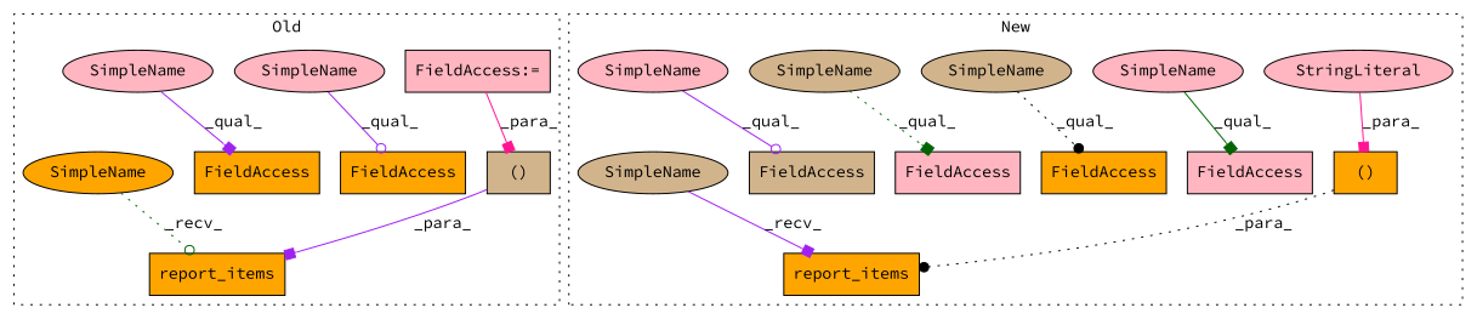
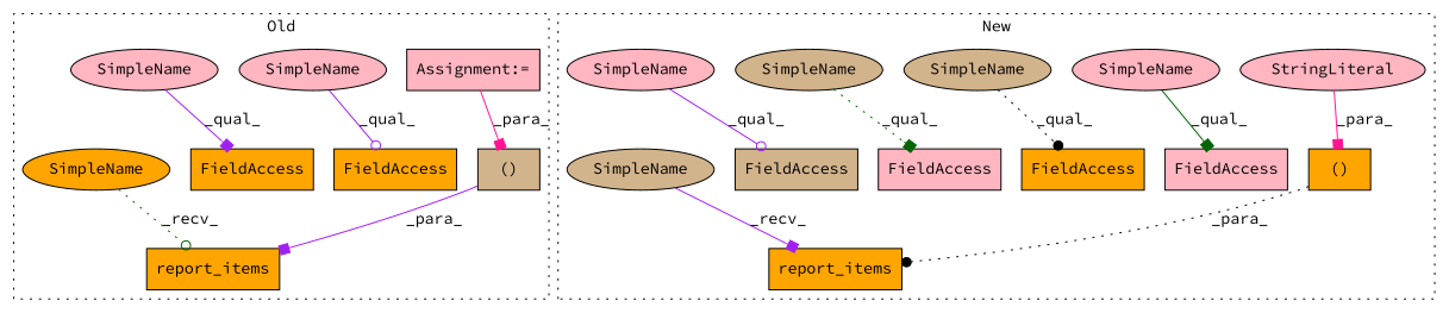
  digraph {
    fontname="Source Code Pro"
    node [a=42 l=4 s=5943 shape=box style=filled fillcolor=lightpink fontname="Source Code Pro"]
    edge [color=purple style=solid arrowhead=box fontname="Source Code Pro"]
    n1 [a=32 l="22,2" label=report_items s="6227,6334" fillcolor=orange]
    n2 [a=106 l=32 label="()" s=6301 fillcolor=tan]
    n3 [a=22 l=11 label=FieldAccess fillcolor=orange]
    n4 [a=22 l=10 label=FieldAccess s=5908 fillcolor=orange]
-   n5 [a=7 l=1 label="FieldAccess:=" s=6176]
+   n5 [a=7 l=1 label="Assignment:=" s=6176]
    n6 [label=SimpleName shape=ellipse]
    n7 [label=SimpleName s=5908 shape=ellipse]
    n8 [label=SimpleName s=6222 shape=ellipse fillcolor=orange]
    n9 [a=32 l="22,2" label=report_items s="9816,10048" fillcolor=orange]
    n10 [a=106 l=110 label="()" s=9694 fillcolor=orange]
    n11 [a=45 l=32 label=StringLiteral s=9772 shape=ellipse]
    n12 [a=22 l=22 label=FieldAccess s=9530]
    n13 [a=22 l=23 label=FieldAccess s=9575 fillcolor=orange]
    n14 [a=22 l=22 label=FieldAccess s=9462 fillcolor=tan]
    n15 [a=22 l=23 label=FieldAccess s=9645]
    n16 [label=SimpleName s=9645 shape=ellipse]
    n17 [label=SimpleName s=9575 shape=ellipse fillcolor=tan]
    n18 [label=SimpleName s=9530 shape=ellipse fillcolor=tan]
    n19 [label=SimpleName s=9462 shape=ellipse]
    n20 [label=SimpleName s=9811 shape=ellipse fillcolor=tan]
    subgraph cluster_1 {
      label=Old
      style=dotted
      n1
      n2
      n3
      n4
      n5
      n6
      n7
      n8
    }
    subgraph cluster_2 {
      label=New
      style=dotted
      n9
      n10
      n11
      n12
      n13
      n14
      n15
      n16
      n17
      n18
      n19
      n20
    }
    n2 -> n1 [label=_para_]
    n5 -> n2 [label=_para_ color=deeppink]
    n6 -> n3 [label=_qual_ arrowhead=odot]
    n7 -> n4 [label=_qual_]
    n8 -> n1 [label=_recv_ color=darkgreen style=dotted arrowhead=odot]
    n10 -> n9 [label=_para_ color=black style=dotted arrowhead=dot]
    n11 -> n10 [label=_para_ color=deeppink]
    n16 -> n15 [label=_qual_ color=darkgreen]
    n17 -> n13 [label=_qual_ color=black style=dotted arrowhead=dot]
    n18 -> n12 [label=_qual_ color=darkgreen style=dotted]
    n19 -> n14 [label=_qual_ arrowhead=odot]
    n20 -> n9 [label=_recv_]
  }
